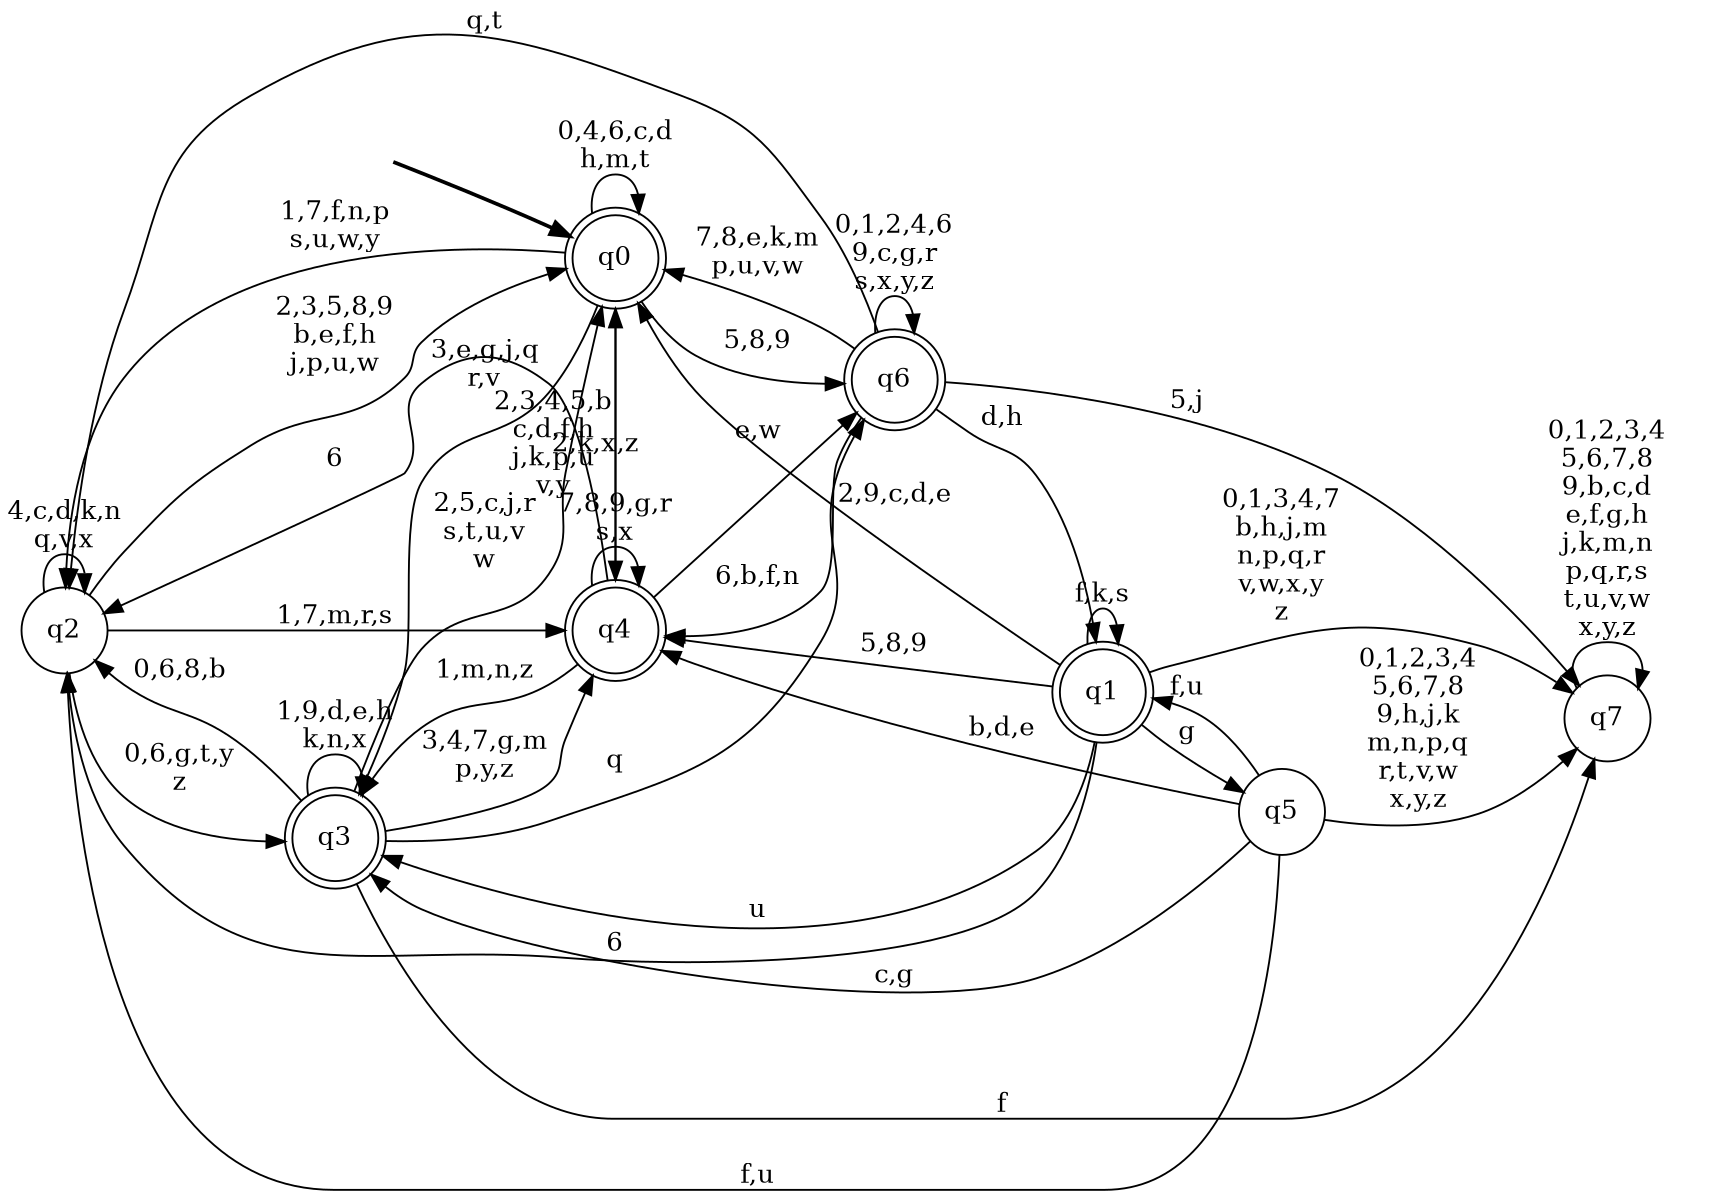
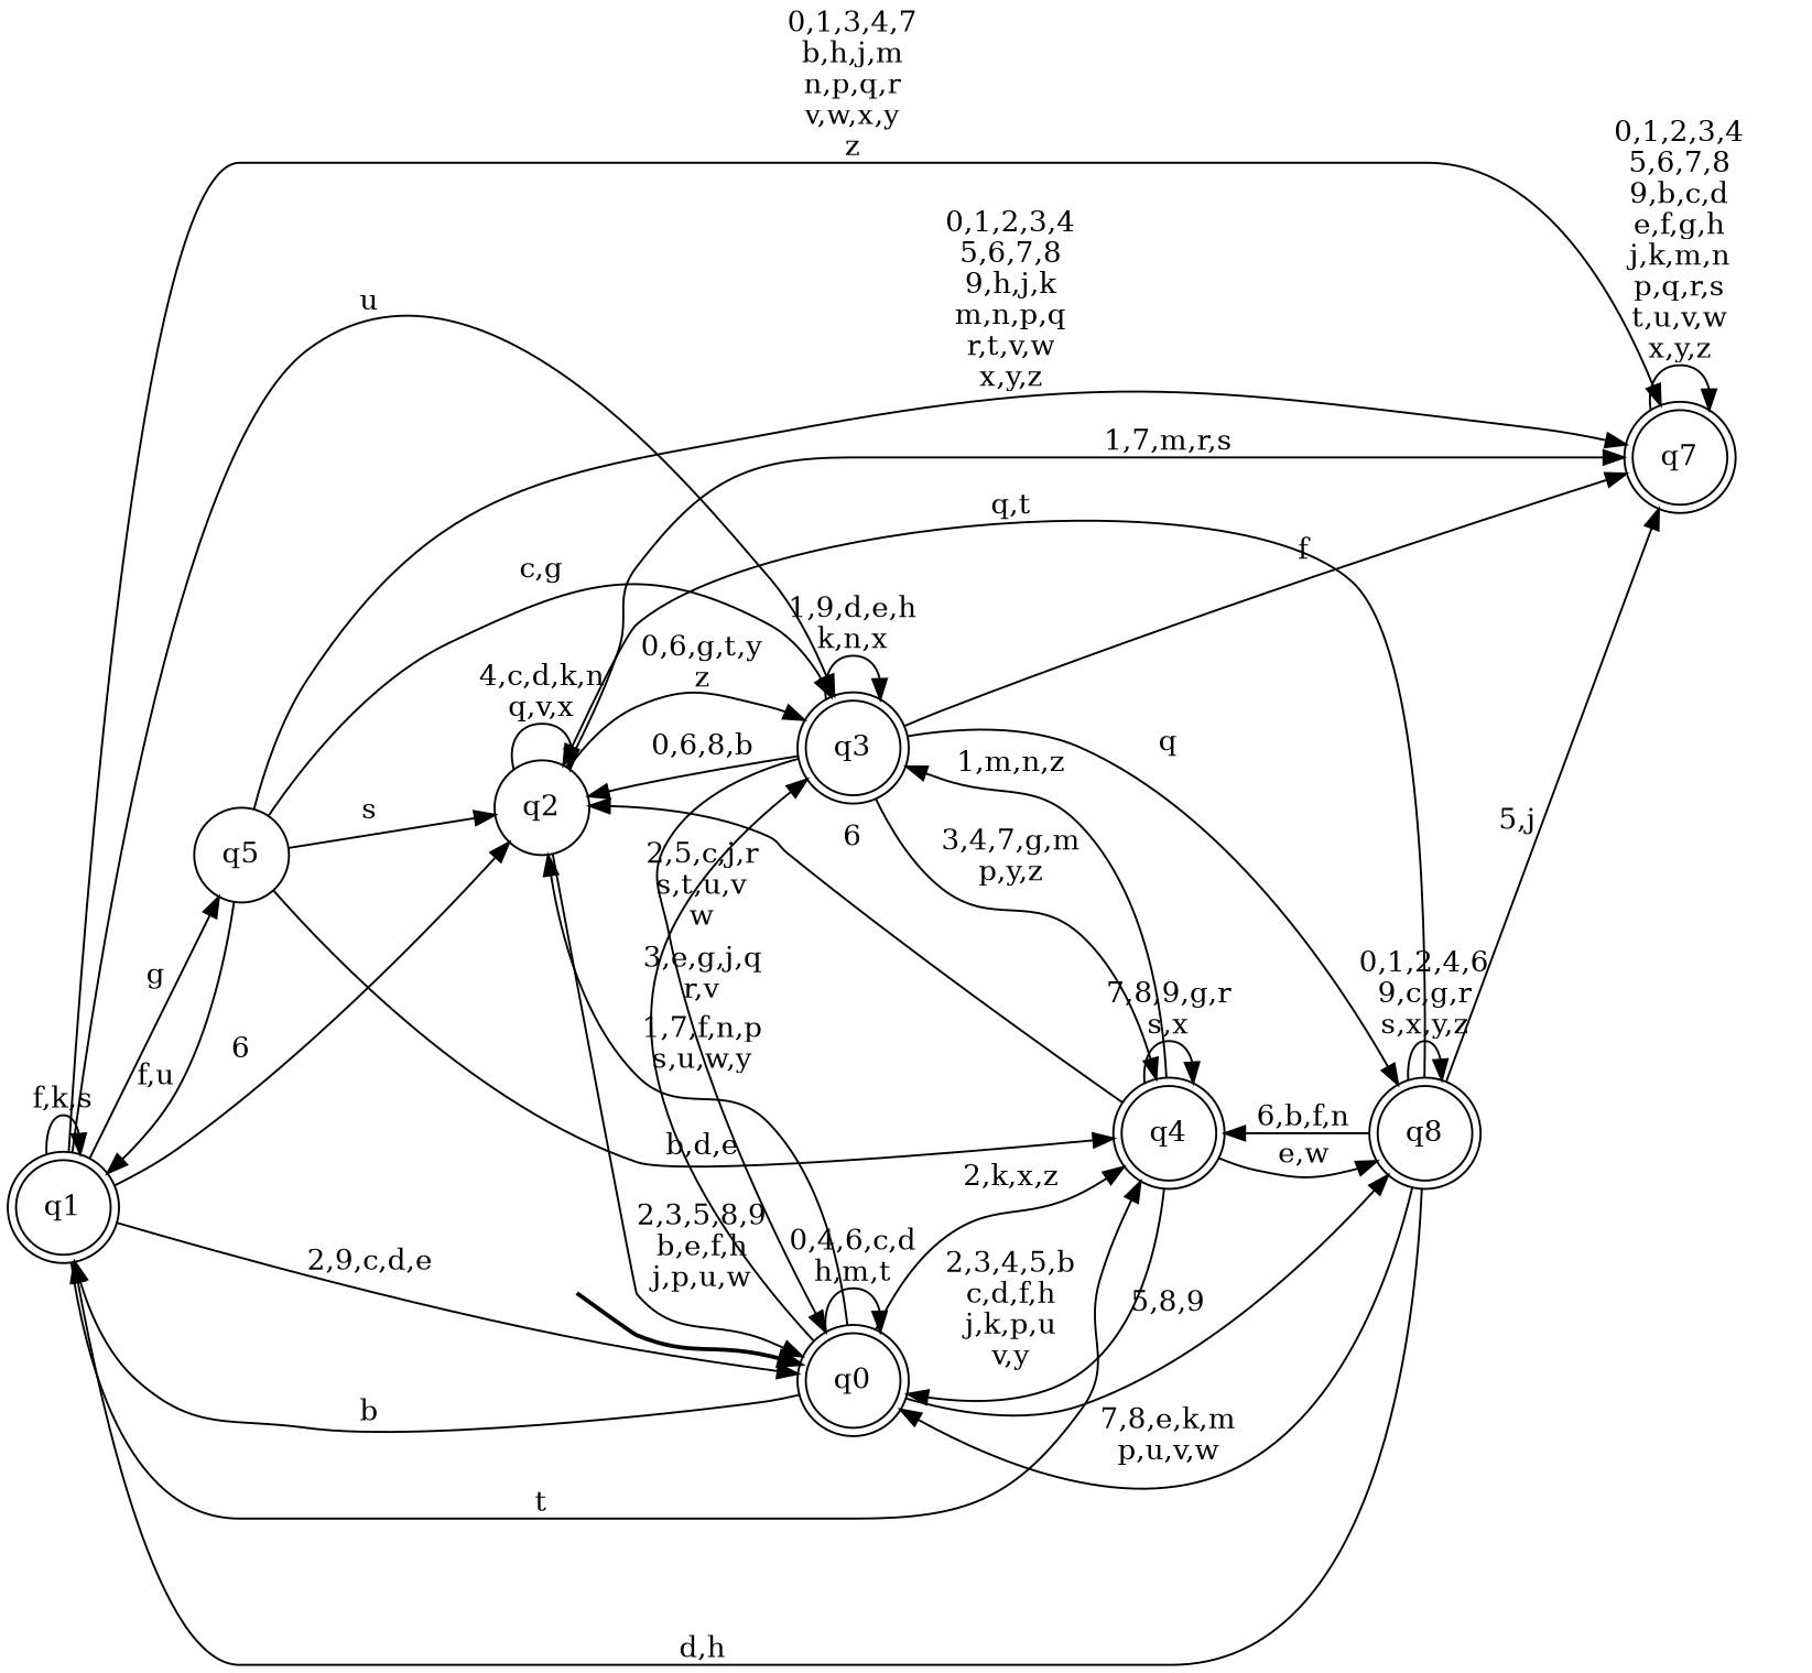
  digraph {
    rankdir=LR
    node [shape=doublecircle style="rounded,filled" color=black fillcolor=white]
    __start0 [height=0 shape=none style=invis width=0 color="" fillcolor=""]
    n2 [label=q0]
    n3 [label=q1]
    n4 [label=q2 shape=circle style=filled]
    n5 [label=q3 style=filled]
    n6 [label=q4]
-   n7 [label=q6]
+   n7 [label=q8]
    n8 [label=q5 shape=circle style=filled]
-   n9 [label=q7 shape=circle style=filled]
+   n9 [label=q7 style=filled]
    subgraph cluster_1 {
      nodesep=0.15
      ranksep=0.15
      style=invis
      __start0
      n2
    }
    __start0 -> n2 [penwidth=2]
    n2 -> n2 [label="0,4,6,c,d\nh,m,t"]
+   n2 -> n3 [label=b]
    n2 -> n4 [label="1,7,f,n,p\ns,u,w,y"]
    n2 -> n5 [label="3,e,g,j,q\nr,v"]
    n2 -> n6 [label="2,k,x,z"]
    n2 -> n7 [label="5,8,9"]
    n3 -> n2 [label="2,9,c,d,e"]
    n3 -> n3 [label="f,k,s"]
    n3 -> n4 [label=6]
    n3 -> n5 [label=u]
-   n3 -> n6 [label="5,8,9"]
+   n3 -> n6 [label=t]
    n3 -> n8 [label=g]
    n3 -> n9 [label="0,1,3,4,7\nb,h,j,m\nn,p,q,r\nv,w,x,y\nz"]
    n4 -> n2 [label="2,3,5,8,9\nb,e,f,h\nj,p,u,w"]
    n4 -> n4 [label="4,c,d,k,n\nq,v,x"]
    n4 -> n5 [label="0,6,g,t,y\nz"]
-   n4 -> n6 [label="1,7,m,r,s"]
+   n4 -> n9 [label="1,7,m,r,s"]
    n5 -> n2 [label="2,5,c,j,r\ns,t,u,v\nw"]
    n5 -> n4 [label="0,6,8,b"]
    n5 -> n5 [label="1,9,d,e,h\nk,n,x"]
    n5 -> n6 [label="3,4,7,g,m\np,y,z"]
    n5 -> n7 [label=q]
    n5 -> n9 [label=f]
    n6 -> n2 [label="2,3,4,5,b\nc,d,f,h\nj,k,p,u\nv,y"]
    n6 -> n4 [label=6]
    n6 -> n5 [label="1,m,n,z"]
    n6 -> n6 [label="7,8,9,g,r\ns,x"]
    n6 -> n7 [label="e,w"]
    n7 -> n2 [label="7,8,e,k,m\np,u,v,w"]
    n7 -> n3 [label="d,h"]
    n7 -> n4 [label="q,t"]
    n7 -> n6 [label="6,b,f,n"]
    n7 -> n7 [label="0,1,2,4,6\n9,c,g,r\ns,x,y,z"]
    n7 -> n9 [label="5,j"]
    n8 -> n3 [label="f,u"]
-   n8 -> n4 [label="f,u"]
+   n8 -> n4 [label=s]
    n8 -> n5 [label="c,g"]
    n8 -> n6 [label="b,d,e"]
    n8 -> n9 [label="0,1,2,3,4\n5,6,7,8\n9,h,j,k\nm,n,p,q\nr,t,v,w\nx,y,z"]
    n9 -> n9 [label="0,1,2,3,4\n5,6,7,8\n9,b,c,d\ne,f,g,h\nj,k,m,n\np,q,r,s\nt,u,v,w\nx,y,z"]
  }
